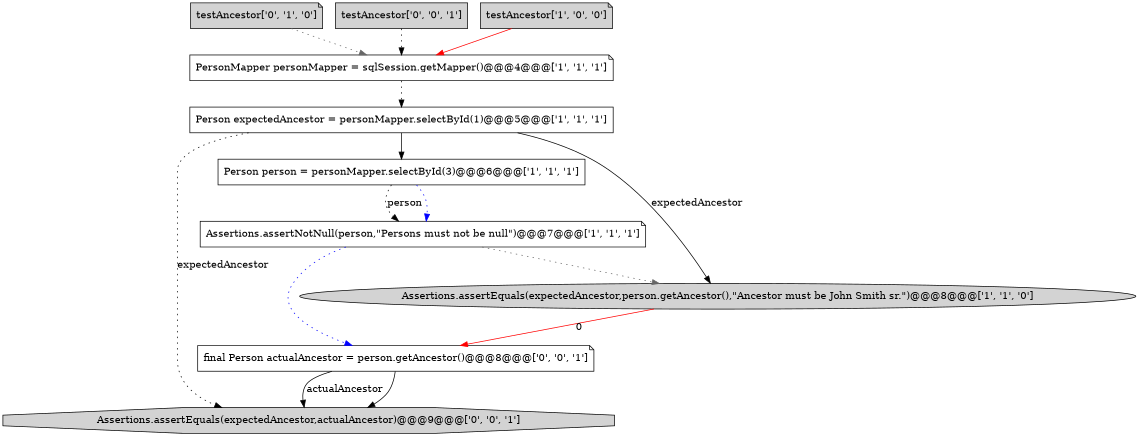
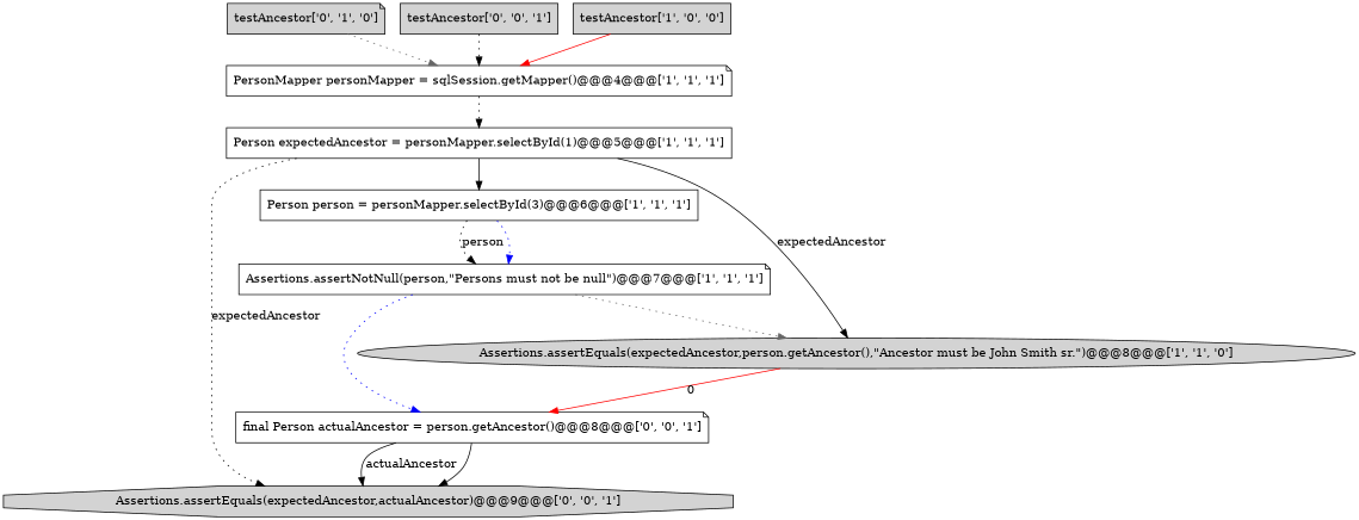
  digraph {
    node [fillcolor=lightgray shape=note style=filled]
    edge [style=dotted color=black]
    n1 [label="testAncestor['0', '1', '0']"]
    n2 [fillcolor=white label="PersonMapper personMapper = sqlSession.getMapper()@@@4@@@['1', '1', '1']"]
    n3 [fillcolor=white label="Person expectedAncestor = personMapper.selectById(1)@@@5@@@['1', '1', '1']" shape=box]
    n4 [label="Assertions.assertEquals(expectedAncestor,person.getAncestor(),\"Ancestor must be John Smith sr.\")@@@8@@@['1', '1', '0']" shape=ellipse]
    n5 [label="Assertions.assertEquals(expectedAncestor,actualAncestor)@@@9@@@['0', '0', '1']" shape=octagon]
    n6 [fillcolor=white label="Person person = personMapper.selectById(3)@@@6@@@['1', '1', '1']" shape=box]
    n7 [label="testAncestor['0', '0', '1']" shape=box]
-   n8 [label="testAncestor['1', '0', '0']"]
+   n8 [label="testAncestor['1', '0', '0']" shape=box]
    n9 [fillcolor=white label="final Person actualAncestor = person.getAncestor()@@@8@@@['0', '0', '1']"]
    n10 [fillcolor=white label="Assertions.assertNotNull(person,\"Persons must not be null\")@@@7@@@['1', '1', '1']"]
    n1 -> n2 [color=gray40]
    n2 -> n3
    n3 -> n4 [label=expectedAncestor style=solid]
    n3 -> n5 [label=expectedAncestor]
    n3 -> n6 [style=solid]
    n4 -> n9 [label=0 style=solid color=red]
    n6 -> n10 [color=blue]
    n6 -> n10 [label=person]
    n7 -> n2
    n8 -> n2 [style=solid color=red]
    n9 -> n5 [style=solid]
    n9 -> n5 [label=actualAncestor style=solid]
    n10 -> n4 [color=gray40]
    n10 -> n9 [color=blue]
  }
